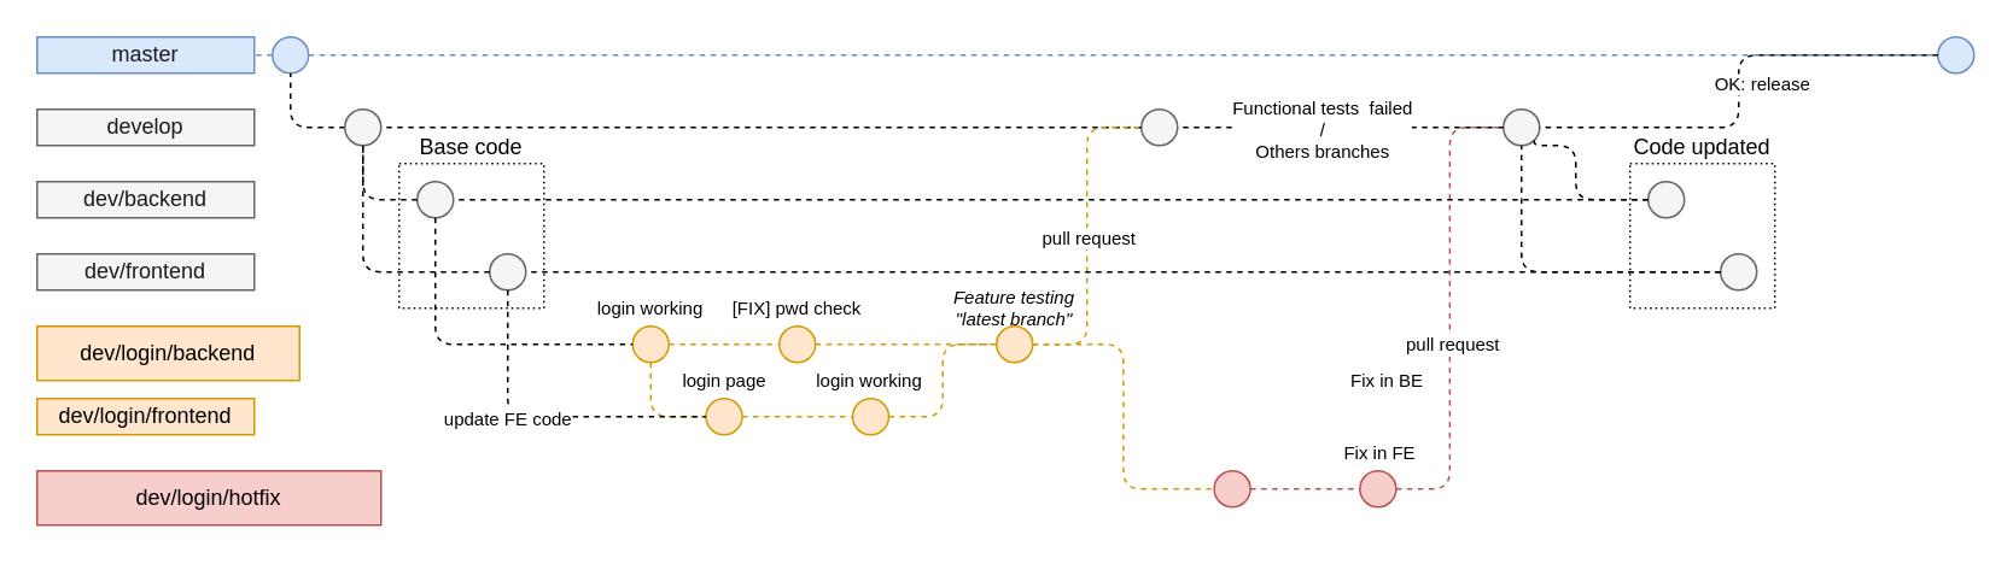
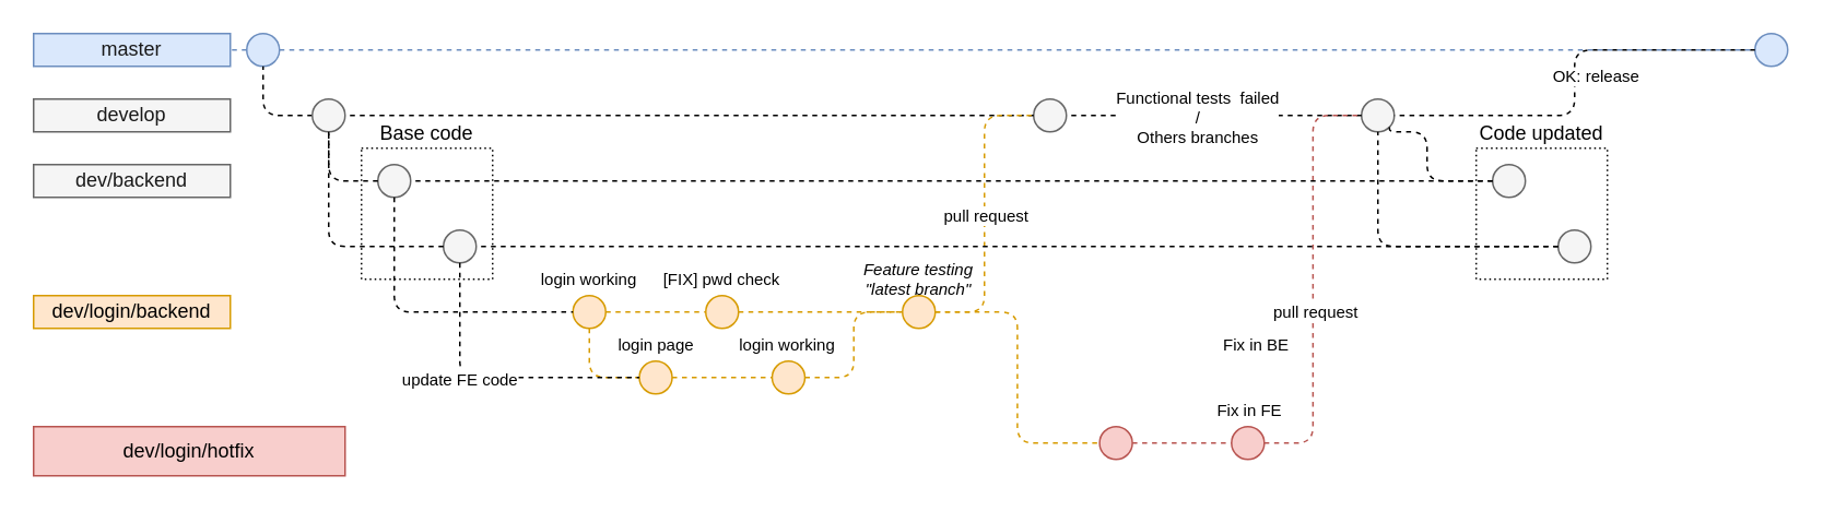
  <mxCell id="0" />
  <mxCell id="1" parent="0" />
  <mxCell id="2" value="" style="ellipse;whiteSpace=wrap;html=1;aspect=fixed;fillColor=#dae8fc;strokeColor=#6c8ebf;fontStyle=1;labelPosition=center;verticalLabelPosition=top;align=center;verticalAlign=bottom;fontColor=#0066CC;" parent="1" vertex="1"><mxGeometry x="150" y="20" width="20" height="20" as="geometry" /></mxCell>
  <mxCell id="3" value="master" style="text;html=1;strokeColor=#6c8ebf;fillColor=#dae8fc;align=center;verticalAlign=middle;whiteSpace=wrap;rounded=0;fontColor=#1A1A1A;" parent="1" vertex="1"><mxGeometry x="20" y="20" width="120" height="20" as="geometry" /></mxCell>
  <mxCell id="4" value="" style="ellipse;whiteSpace=wrap;html=1;aspect=fixed;fillColor=#ffe6cc;strokeColor=#d79b00;" parent="1" vertex="1"><mxGeometry x="430" y="180" width="20" height="20" as="geometry" /></mxCell>
  <mxCell id="5" value="develop" style="text;html=1;strokeColor=#666666;fillColor=#f5f5f5;align=center;verticalAlign=middle;whiteSpace=wrap;rounded=0;fontColor=#1A1A1A;" parent="1" vertex="1"><mxGeometry x="20" y="60" width="120" height="20" as="geometry" /></mxCell>
  <mxCell id="6" style="edgeStyle=orthogonalEdgeStyle;rounded=1;orthogonalLoop=1;jettySize=auto;html=1;dashed=1;endArrow=none;endFill=0;entryX=0.5;entryY=1;entryDx=0;entryDy=0;exitX=0;exitY=0.5;exitDx=0;exitDy=0;" parent="1" source="8" target="2" edge="1"><mxGeometry relative="1" as="geometry"><mxPoint x="174.286" y="149.71" as="sourcePoint" /><mxPoint x="150" y="149.71" as="targetPoint" /></mxGeometry></mxCell>
  <mxCell id="7" value="" style="endArrow=none;dashed=1;html=1;fillColor=#dae8fc;strokeColor=#6c8ebf;exitX=0;exitY=0.5;exitDx=0;exitDy=0;entryX=1;entryY=0.5;entryDx=0;entryDy=0;" edge="1" parent="1" source="2" target="3"><mxGeometry width="50" height="50" relative="1" as="geometry"><mxPoint x="290" y="40" as="sourcePoint" /><mxPoint x="880" y="40" as="targetPoint" /><Array as="points" /></mxGeometry></mxCell>
  <mxCell id="8" value="" style="ellipse;whiteSpace=wrap;html=1;aspect=fixed;fontSize=10;fontColor=#333333;fillColor=#f5f5f5;strokeColor=#666666;" vertex="1" parent="1"><mxGeometry x="190" y="60" width="20" height="20" as="geometry" /></mxCell>
  <mxCell id="9" value="dev/backend" style="text;html=1;strokeColor=#666666;fillColor=#f5f5f5;align=center;verticalAlign=middle;whiteSpace=wrap;rounded=0;fontColor=#1A1A1A;" vertex="1" parent="1"><mxGeometry x="20" y="100" width="120" height="20" as="geometry" /></mxCell>
  <mxCell id="10" value="dev/login/hotfix" style="text;html=1;strokeColor=#b85450;fillColor=#f8cecc;align=center;verticalAlign=middle;whiteSpace=wrap;rounded=0;" vertex="1" parent="1"><mxGeometry x="20" y="260" width="190" height="30" as="geometry" /></mxCell>
- <mxCell id="11" value="dev/login/frontend" style="text;html=1;strokeColor=#d79b00;fillColor=#ffe6cc;align=center;verticalAlign=middle;whiteSpace=wrap;rounded=0;" vertex="1" parent="1"><mxGeometry x="20" y="220" width="120" height="20" as="geometry" /></mxCell>
- <mxCell id="12" value="dev/frontend" style="text;html=1;strokeColor=#666666;fillColor=#f5f5f5;align=center;verticalAlign=middle;whiteSpace=wrap;rounded=0;fontColor=#1A1A1A;" vertex="1" parent="1"><mxGeometry x="20" y="140" width="120" height="20" as="geometry" /></mxCell>
- <mxCell id="13" value="dev/login/backend" style="text;html=1;strokeColor=#d79b00;fillColor=#ffe6cc;align=center;verticalAlign=middle;whiteSpace=wrap;rounded=0;" vertex="1" parent="1"><mxGeometry x="20" y="180" width="145" height="30" as="geometry" /></mxCell>
+ <mxCell id="13" value="dev/login/backend" style="text;html=1;strokeColor=#d79b00;fillColor=#ffe6cc;align=center;verticalAlign=middle;whiteSpace=wrap;rounded=0;" vertex="1" parent="1"><mxGeometry x="20" y="180" width="120" height="20" as="geometry" /></mxCell>
  <mxCell id="14" value="" style="ellipse;whiteSpace=wrap;html=1;aspect=fixed;fontSize=10;fontColor=#333333;fillColor=#f5f5f5;strokeColor=#666666;" vertex="1" parent="1"><mxGeometry x="230" y="100" width="20" height="20" as="geometry" /></mxCell>
  <mxCell id="15" style="edgeStyle=orthogonalEdgeStyle;rounded=1;orthogonalLoop=1;jettySize=auto;html=1;dashed=1;endArrow=none;endFill=0;entryX=0.5;entryY=1;entryDx=0;entryDy=0;exitX=0;exitY=0.5;exitDx=0;exitDy=0;" edge="1" parent="1" source="14" target="8"><mxGeometry relative="1" as="geometry"><mxPoint x="210" y="110" as="sourcePoint" /><mxPoint x="200" y="79.97" as="targetPoint" /></mxGeometry></mxCell>
  <mxCell id="16" value="" style="ellipse;whiteSpace=wrap;html=1;aspect=fixed;fontSize=10;fontColor=#333333;fillColor=#f5f5f5;strokeColor=#666666;" vertex="1" parent="1"><mxGeometry x="270" y="140" width="20" height="20" as="geometry" /></mxCell>
  <mxCell id="17" style="edgeStyle=orthogonalEdgeStyle;rounded=1;orthogonalLoop=1;jettySize=auto;html=1;dashed=1;endArrow=none;endFill=0;exitX=0;exitY=0.5;exitDx=0;exitDy=0;entryX=0.5;entryY=1;entryDx=0;entryDy=0;" edge="1" parent="1" source="16" target="8"><mxGeometry relative="1" as="geometry"><mxPoint x="230" y="150" as="sourcePoint" /><mxPoint x="200" y="80" as="targetPoint" /></mxGeometry></mxCell>
  <mxCell id="18" value="" style="ellipse;whiteSpace=wrap;html=1;aspect=fixed;fillColor=#ffe6cc;strokeColor=#d79b00;" vertex="1" parent="1"><mxGeometry x="349" y="180" width="20" height="20" as="geometry" /></mxCell>
  <mxCell id="19" style="edgeStyle=orthogonalEdgeStyle;rounded=1;orthogonalLoop=1;jettySize=auto;html=1;dashed=1;endArrow=none;endFill=0;exitX=0.5;exitY=1;exitDx=0;exitDy=0;entryX=0;entryY=0.5;entryDx=0;entryDy=0;" edge="1" parent="1" source="14" target="18"><mxGeometry relative="1" as="geometry"><mxPoint x="406.97" y="209.43" as="targetPoint" /><mxPoint x="340" y="209.43" as="sourcePoint" /></mxGeometry></mxCell>
  <mxCell id="20" style="edgeStyle=orthogonalEdgeStyle;rounded=1;orthogonalLoop=1;jettySize=auto;html=1;dashed=1;endArrow=none;endFill=0;fillColor=#ffe6cc;strokeColor=#d79b00;entryX=0;entryY=0.5;entryDx=0;entryDy=0;exitX=1;exitY=0.5;exitDx=0;exitDy=0;" edge="1" parent="1" source="18" target="4"><mxGeometry relative="1" as="geometry"><mxPoint x="399" y="220" as="targetPoint" /><mxPoint x="379" y="190" as="sourcePoint" /></mxGeometry></mxCell>
  <mxCell id="21" value="" style="ellipse;whiteSpace=wrap;html=1;aspect=fixed;fillColor=#ffe6cc;strokeColor=#d79b00;" vertex="1" parent="1"><mxGeometry x="470.5" y="220" width="20" height="20" as="geometry" /></mxCell>
  <mxCell id="22" value="" style="ellipse;whiteSpace=wrap;html=1;aspect=fixed;fillColor=#ffe6cc;strokeColor=#d79b00;" vertex="1" parent="1"><mxGeometry x="389.5" y="220" width="20" height="20" as="geometry" /></mxCell>
  <mxCell id="23" style="edgeStyle=orthogonalEdgeStyle;rounded=1;orthogonalLoop=1;jettySize=auto;html=1;dashed=1;endArrow=none;endFill=0;fillColor=#ffe6cc;strokeColor=#d79b00;entryX=0;entryY=0.5;entryDx=0;entryDy=0;exitX=1;exitY=0.5;exitDx=0;exitDy=0;" edge="1" parent="1" source="22" target="21"><mxGeometry relative="1" as="geometry"><mxPoint x="439.5" y="260" as="targetPoint" /><mxPoint x="419.5" y="230" as="sourcePoint" /></mxGeometry></mxCell>
  <mxCell id="24" style="edgeStyle=orthogonalEdgeStyle;rounded=1;orthogonalLoop=1;jettySize=auto;html=1;dashed=1;endArrow=none;endFill=0;fillColor=#ffe6cc;strokeColor=#d79b00;entryX=0;entryY=0.5;entryDx=0;entryDy=0;exitX=0.5;exitY=1;exitDx=0;exitDy=0;" edge="1" parent="1" source="18" target="22"><mxGeometry relative="1" as="geometry"><mxPoint x="480.5" y="240" as="targetPoint" /><mxPoint x="419.5" y="240" as="sourcePoint" /></mxGeometry></mxCell>
  <mxCell id="25" style="edgeStyle=orthogonalEdgeStyle;rounded=1;orthogonalLoop=1;jettySize=auto;html=1;dashed=1;endArrow=none;endFill=0;entryX=0;entryY=0.5;entryDx=0;entryDy=0;exitX=0.5;exitY=1;exitDx=0;exitDy=0;" edge="1" parent="1" source="16" target="22"><mxGeometry relative="1" as="geometry"><mxPoint x="359" y="200" as="targetPoint" /><mxPoint x="280" y="210" as="sourcePoint" /></mxGeometry></mxCell>
  <mxCell id="26" value="update FE code" style="edgeLabel;html=1;align=center;verticalAlign=middle;resizable=0;points=[];fontSize=10;" vertex="1" connectable="0" parent="25"><mxGeometry x="0.453" y="-2" relative="1" as="geometry"><mxPoint x="-61" y="-2" as="offset" /></mxGeometry></mxCell>
  <mxCell id="27" value="Base code" style="rounded=0;whiteSpace=wrap;html=1;fillColor=none;dashed=1;dashPattern=1 2;horizontal=1;labelPosition=center;verticalLabelPosition=top;align=center;verticalAlign=bottom;" vertex="1" parent="1"><mxGeometry x="220" y="90" width="80" height="80" as="geometry" /></mxCell>
  <mxCell id="28" value="login working" style="text;html=1;strokeColor=none;fillColor=none;align=center;verticalAlign=middle;whiteSpace=wrap;rounded=0;dashed=1;dashPattern=1 2;fontSize=10;" vertex="1" parent="1"><mxGeometry x="319" y="160" width="80" height="20" as="geometry" /></mxCell>
  <mxCell id="29" value="login page" style="text;html=1;strokeColor=none;fillColor=none;align=center;verticalAlign=middle;whiteSpace=wrap;rounded=0;dashed=1;dashPattern=1 2;fontSize=10;" vertex="1" parent="1"><mxGeometry x="359.5" y="200" width="80" height="20" as="geometry" /></mxCell>
  <mxCell id="30" value="login working" style="text;html=1;strokeColor=none;fillColor=none;align=center;verticalAlign=middle;whiteSpace=wrap;rounded=0;dashed=1;dashPattern=1 2;fontSize=10;" vertex="1" parent="1"><mxGeometry x="439.5" y="200" width="80" height="20" as="geometry" /></mxCell>
  <mxCell id="31" value="[FIX] pwd check" style="text;html=1;strokeColor=none;fillColor=none;align=center;verticalAlign=middle;whiteSpace=wrap;rounded=0;dashed=1;dashPattern=1 2;fontSize=10;" vertex="1" parent="1"><mxGeometry x="400" y="160" width="80" height="20" as="geometry" /></mxCell>
  <mxCell id="32" value="" style="ellipse;whiteSpace=wrap;html=1;aspect=fixed;fillColor=#ffe6cc;strokeColor=#d79b00;" vertex="1" parent="1"><mxGeometry x="550" y="180" width="20" height="20" as="geometry" /></mxCell>
  <mxCell id="33" style="edgeStyle=orthogonalEdgeStyle;rounded=1;orthogonalLoop=1;jettySize=auto;html=1;dashed=1;endArrow=none;endFill=0;fillColor=#ffe6cc;strokeColor=#d79b00;entryX=0;entryY=0.5;entryDx=0;entryDy=0;exitX=1;exitY=0.5;exitDx=0;exitDy=0;" edge="1" parent="1" target="32" source="4"><mxGeometry relative="1" as="geometry"><mxPoint x="479.5" y="220" as="targetPoint" /><mxPoint x="450" y="190" as="sourcePoint" /></mxGeometry></mxCell>
  <mxCell id="34" style="edgeStyle=orthogonalEdgeStyle;rounded=1;orthogonalLoop=1;jettySize=auto;html=1;dashed=1;endArrow=none;endFill=0;fillColor=#ffe6cc;strokeColor=#d79b00;entryX=0;entryY=0.5;entryDx=0;entryDy=0;exitX=1;exitY=0.5;exitDx=0;exitDy=0;" edge="1" parent="1" source="21" target="32"><mxGeometry relative="1" as="geometry"><mxPoint x="440" y="200" as="targetPoint" /><mxPoint x="379" y="200" as="sourcePoint" /></mxGeometry></mxCell>
  <mxCell id="35" value="&lt;div&gt;Feature testing&lt;/div&gt;&lt;div&gt;&quot;latest branch&quot;&lt;br&gt;&lt;/div&gt;" style="text;html=1;strokeColor=none;fillColor=none;align=center;verticalAlign=middle;whiteSpace=wrap;rounded=0;dashed=1;dashPattern=1 2;fontSize=10;fontStyle=2" vertex="1" parent="1"><mxGeometry x="520" y="160" width="80" height="20" as="geometry" /></mxCell>
  <mxCell id="36" value="" style="ellipse;whiteSpace=wrap;html=1;aspect=fixed;fontSize=10;fontColor=#333333;fillColor=#f5f5f5;strokeColor=#666666;" vertex="1" parent="1"><mxGeometry x="630" y="60" width="20" height="20" as="geometry" /></mxCell>
  <mxCell id="37" style="edgeStyle=orthogonalEdgeStyle;rounded=1;orthogonalLoop=1;jettySize=auto;html=1;dashed=1;endArrow=none;endFill=0;entryX=1;entryY=0.5;entryDx=0;entryDy=0;exitX=0;exitY=0.5;exitDx=0;exitDy=0;" edge="1" parent="1" source="36" target="8"><mxGeometry relative="1" as="geometry"><mxPoint x="359.5" y="50" as="sourcePoint" /><mxPoint x="329.5" y="20" as="targetPoint" /></mxGeometry></mxCell>
  <mxCell id="38" style="edgeStyle=orthogonalEdgeStyle;rounded=1;orthogonalLoop=1;jettySize=auto;html=1;dashed=1;endArrow=none;endFill=0;fillColor=#ffe6cc;strokeColor=#d79b00;entryX=0;entryY=0.5;entryDx=0;entryDy=0;exitX=1;exitY=0.5;exitDx=0;exitDy=0;" edge="1" parent="1" source="32" target="36"><mxGeometry relative="1" as="geometry"><mxPoint x="560" y="200" as="targetPoint" /><mxPoint x="500.5" y="240" as="sourcePoint" /></mxGeometry></mxCell>
  <mxCell id="39" value="pull request" style="edgeLabel;html=1;align=center;verticalAlign=middle;resizable=0;points=[];fontSize=10;" vertex="1" connectable="0" parent="38"><mxGeometry x="-0.124" y="-4" relative="1" as="geometry"><mxPoint x="-4" y="-11" as="offset" /></mxGeometry></mxCell>
  <mxCell id="40" value="" style="ellipse;whiteSpace=wrap;html=1;aspect=fixed;fontSize=10;fontColor=#333333;fillColor=#f5f5f5;strokeColor=#666666;" vertex="1" parent="1"><mxGeometry x="830" y="60" width="20" height="20" as="geometry" /></mxCell>
  <mxCell id="41" value="" style="ellipse;whiteSpace=wrap;html=1;aspect=fixed;fillColor=#f8cecc;strokeColor=#b85450;" vertex="1" parent="1"><mxGeometry x="670.23" y="260" width="20" height="20" as="geometry" /></mxCell>
  <mxCell id="42" style="edgeStyle=orthogonalEdgeStyle;rounded=1;orthogonalLoop=1;jettySize=auto;html=1;dashed=1;endArrow=none;endFill=0;fillColor=#ffe6cc;strokeColor=#d79b00;entryX=0;entryY=0.5;entryDx=0;entryDy=0;exitX=1;exitY=0.5;exitDx=0;exitDy=0;" edge="1" parent="1" source="32" target="41"><mxGeometry relative="1" as="geometry"><mxPoint x="640" y="80" as="targetPoint" /><mxPoint x="580" y="200" as="sourcePoint" /></mxGeometry></mxCell>
  <mxCell id="43" value="Fix in BE" style="text;html=1;strokeColor=none;fillColor=none;align=center;verticalAlign=middle;whiteSpace=wrap;rounded=0;dashed=1;dashPattern=1 2;fontSize=10;" vertex="1" parent="1"><mxGeometry x="726.23" y="200" width="80" height="20" as="geometry" /></mxCell>
  <mxCell id="44" value="" style="ellipse;whiteSpace=wrap;html=1;aspect=fixed;fillColor=#f8cecc;strokeColor=#b85450;" vertex="1" parent="1"><mxGeometry x="750.72" y="260" width="20" height="20" as="geometry" /></mxCell>
  <mxCell id="45" style="edgeStyle=orthogonalEdgeStyle;rounded=1;orthogonalLoop=1;jettySize=auto;html=1;dashed=1;endArrow=none;endFill=0;fillColor=#f8cecc;strokeColor=#b85450;entryX=0;entryY=0.5;entryDx=0;entryDy=0;exitX=1;exitY=0.5;exitDx=0;exitDy=0;" edge="1" parent="1" target="44" source="41"><mxGeometry relative="1" as="geometry"><mxPoint x="680.75" y="80" as="targetPoint" /><mxPoint x="699.26" y="290" as="sourcePoint" /></mxGeometry></mxCell>
  <mxCell id="46" value="Fix in FE" style="text;html=1;strokeColor=none;fillColor=none;align=center;verticalAlign=middle;whiteSpace=wrap;rounded=0;dashed=1;dashPattern=1 2;fontSize=10;" vertex="1" parent="1"><mxGeometry x="721.72" y="240" width="80" height="20" as="geometry" /></mxCell>
  <mxCell id="47" style="edgeStyle=orthogonalEdgeStyle;rounded=1;orthogonalLoop=1;jettySize=auto;html=1;dashed=1;endArrow=none;endFill=0;entryX=1;entryY=0.5;entryDx=0;entryDy=0;exitX=0;exitY=0.5;exitDx=0;exitDy=0;" edge="1" parent="1" source="40" target="36"><mxGeometry relative="1" as="geometry"><mxPoint x="935.97" y="39.52" as="sourcePoint" /><mxPoint x="515.97" y="39.52" as="targetPoint" /></mxGeometry></mxCell>
  <mxCell id="48" value="&lt;div&gt;Functional tests&amp;nbsp; failed&lt;/div&gt;&lt;div&gt;/&lt;/div&gt;&lt;div&gt;Others branches&lt;br&gt;&lt;/div&gt;" style="edgeLabel;html=1;align=center;verticalAlign=middle;resizable=0;points=[];fontSize=10;" vertex="1" connectable="0" parent="47"><mxGeometry x="-0.06" y="2" relative="1" as="geometry"><mxPoint x="-16" y="-2" as="offset" /></mxGeometry></mxCell>
  <mxCell id="49" style="edgeStyle=orthogonalEdgeStyle;rounded=1;orthogonalLoop=1;jettySize=auto;html=1;dashed=1;endArrow=none;endFill=0;fillColor=#f8cecc;strokeColor=#b85450;entryX=0;entryY=0.5;entryDx=0;entryDy=0;exitX=1;exitY=0.5;exitDx=0;exitDy=0;" edge="1" parent="1" source="44" target="40"><mxGeometry relative="1" as="geometry"><mxPoint x="839.97" y="269.76" as="targetPoint" /><mxPoint x="779.48" y="269.76" as="sourcePoint" /></mxGeometry></mxCell>
  <mxCell id="50" value="pull request" style="edgeLabel;html=1;align=center;verticalAlign=middle;resizable=0;points=[];fontSize=10;" vertex="1" connectable="0" parent="49"><mxGeometry x="0.304" y="-3" relative="1" as="geometry"><mxPoint x="-2" y="59" as="offset" /></mxGeometry></mxCell>
  <mxCell id="51" value="" style="ellipse;whiteSpace=wrap;html=1;aspect=fixed;fillColor=#dae8fc;strokeColor=#6c8ebf;fontStyle=1;labelPosition=center;verticalLabelPosition=top;align=center;verticalAlign=bottom;fontColor=#0066CC;" vertex="1" parent="1"><mxGeometry x="1070" y="20" width="20" height="20" as="geometry" /></mxCell>
  <mxCell id="52" style="edgeStyle=orthogonalEdgeStyle;rounded=1;orthogonalLoop=1;jettySize=auto;html=1;dashed=1;endArrow=none;endFill=0;exitX=0;exitY=0.5;exitDx=0;exitDy=0;entryX=1;entryY=0.5;entryDx=0;entryDy=0;" edge="1" parent="1" source="51" target="40"><mxGeometry relative="1" as="geometry"><mxPoint x="985.97" y="130" as="sourcePoint" /><mxPoint x="915.97" y="60" as="targetPoint" /></mxGeometry></mxCell>
  <mxCell id="53" value="OK: release" style="edgeLabel;html=1;align=center;verticalAlign=middle;resizable=0;points=[];fontSize=10;" vertex="1" connectable="0" parent="52"><mxGeometry x="-0.26" y="2" relative="1" as="geometry"><mxPoint x="-2" y="13" as="offset" /></mxGeometry></mxCell>
  <mxCell id="54" value="" style="endArrow=none;dashed=1;html=1;fillColor=#dae8fc;strokeColor=#6c8ebf;exitX=1;exitY=0.5;exitDx=0;exitDy=0;entryX=0;entryY=0.5;entryDx=0;entryDy=0;" edge="1" parent="1" source="2" target="51"><mxGeometry width="50" height="50" relative="1" as="geometry"><mxPoint x="200" y="30" as="sourcePoint" /><mxPoint x="280" y="10" as="targetPoint" /><Array as="points" /></mxGeometry></mxCell>
  <mxCell id="55" value="" style="ellipse;whiteSpace=wrap;html=1;aspect=fixed;fontSize=10;fontColor=#333333;fillColor=#f5f5f5;strokeColor=#666666;" vertex="1" parent="1"><mxGeometry x="909.97" y="100" width="20" height="20" as="geometry" /></mxCell>
  <mxCell id="56" style="edgeStyle=orthogonalEdgeStyle;rounded=1;orthogonalLoop=1;jettySize=auto;html=1;dashed=1;endArrow=none;endFill=0;entryX=1;entryY=1;entryDx=0;entryDy=0;exitX=0;exitY=0.5;exitDx=0;exitDy=0;" edge="1" parent="1" source="55" target="40"><mxGeometry relative="1" as="geometry"><mxPoint x="849.97" y="110" as="sourcePoint" /><mxPoint x="839.97" y="80" as="targetPoint" /><Array as="points"><mxPoint x="870" y="110" /><mxPoint x="870" y="80" /><mxPoint x="847" y="80" /></Array></mxGeometry></mxCell>
  <mxCell id="57" value="" style="ellipse;whiteSpace=wrap;html=1;aspect=fixed;fontSize=10;fontColor=#333333;fillColor=#f5f5f5;strokeColor=#666666;" vertex="1" parent="1"><mxGeometry x="949.97" y="140" width="20" height="20" as="geometry" /></mxCell>
  <mxCell id="58" style="edgeStyle=orthogonalEdgeStyle;rounded=1;orthogonalLoop=1;jettySize=auto;html=1;dashed=1;endArrow=none;endFill=0;exitX=0;exitY=0.5;exitDx=0;exitDy=0;entryX=0.5;entryY=1;entryDx=0;entryDy=0;" edge="1" parent="1" source="57" target="40"><mxGeometry relative="1" as="geometry"><mxPoint x="869.97" y="150" as="sourcePoint" /><mxPoint x="839.97" y="80" as="targetPoint" /></mxGeometry></mxCell>
  <mxCell id="59" value="&lt;div&gt;Code updated&lt;/div&gt;" style="rounded=0;whiteSpace=wrap;html=1;fillColor=none;dashed=1;dashPattern=1 2;horizontal=1;labelPosition=center;verticalLabelPosition=top;align=center;verticalAlign=bottom;" vertex="1" parent="1"><mxGeometry x="899.97" y="90" width="80" height="80" as="geometry" /></mxCell>
  <mxCell id="60" style="edgeStyle=orthogonalEdgeStyle;rounded=1;orthogonalLoop=1;jettySize=auto;html=1;dashed=1;endArrow=none;endFill=0;entryX=1;entryY=0.5;entryDx=0;entryDy=0;exitX=0;exitY=0.5;exitDx=0;exitDy=0;" edge="1" parent="1" source="55" target="14"><mxGeometry relative="1" as="geometry"><mxPoint x="740" y="110" as="sourcePoint" /><mxPoint x="340" y="110" as="targetPoint" /></mxGeometry></mxCell>
  <mxCell id="61" style="edgeStyle=orthogonalEdgeStyle;rounded=1;orthogonalLoop=1;jettySize=auto;html=1;dashed=1;endArrow=none;endFill=0;exitX=0;exitY=0.5;exitDx=0;exitDy=0;entryX=1;entryY=0.5;entryDx=0;entryDy=0;" edge="1" parent="1" source="57" target="16"><mxGeometry relative="1" as="geometry"><mxPoint x="909.97" y="149.67" as="sourcePoint" /><mxPoint x="290" y="149.67" as="targetPoint" /></mxGeometry></mxCell>
